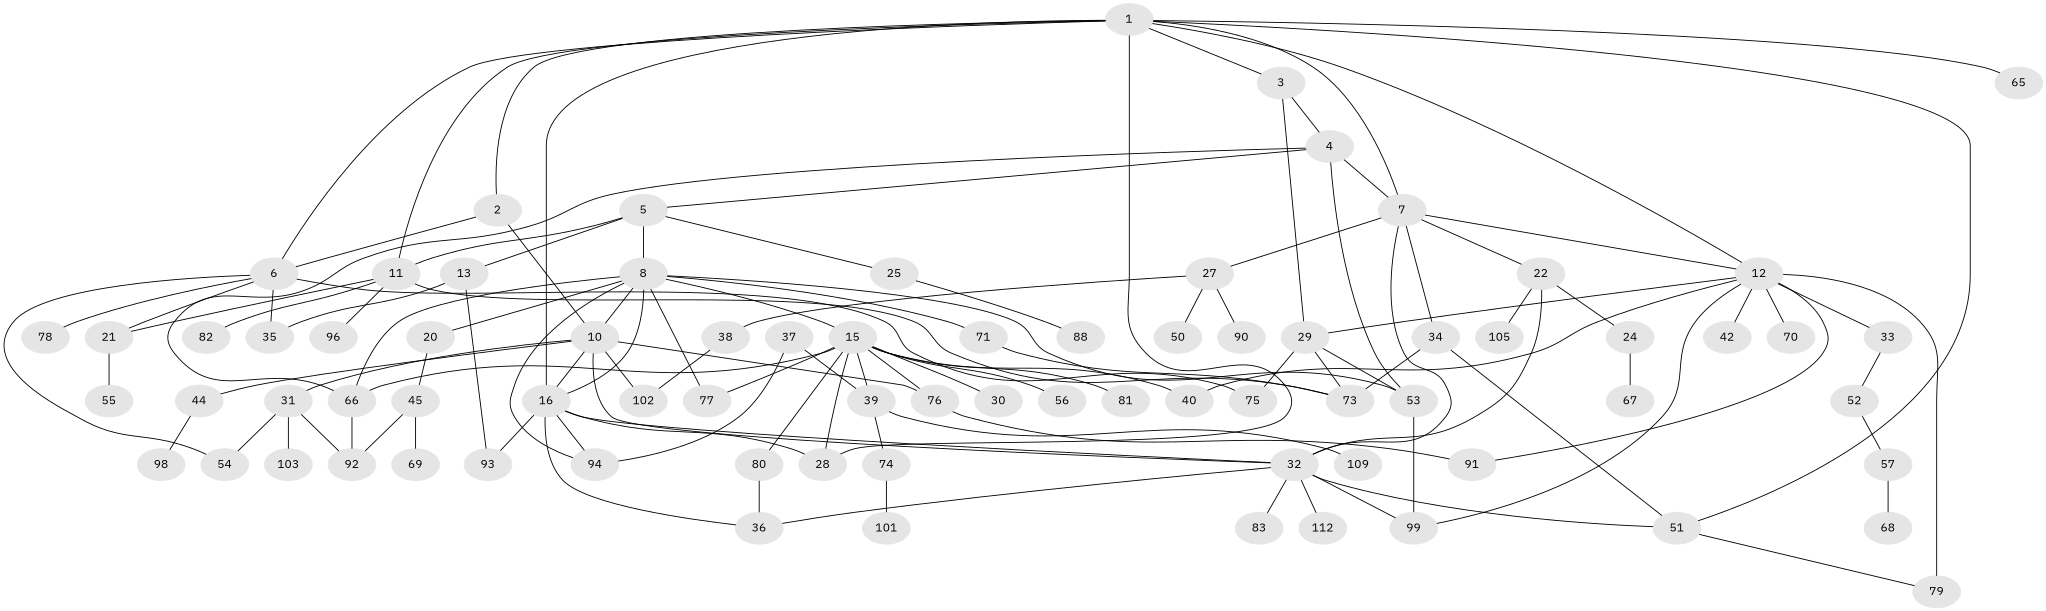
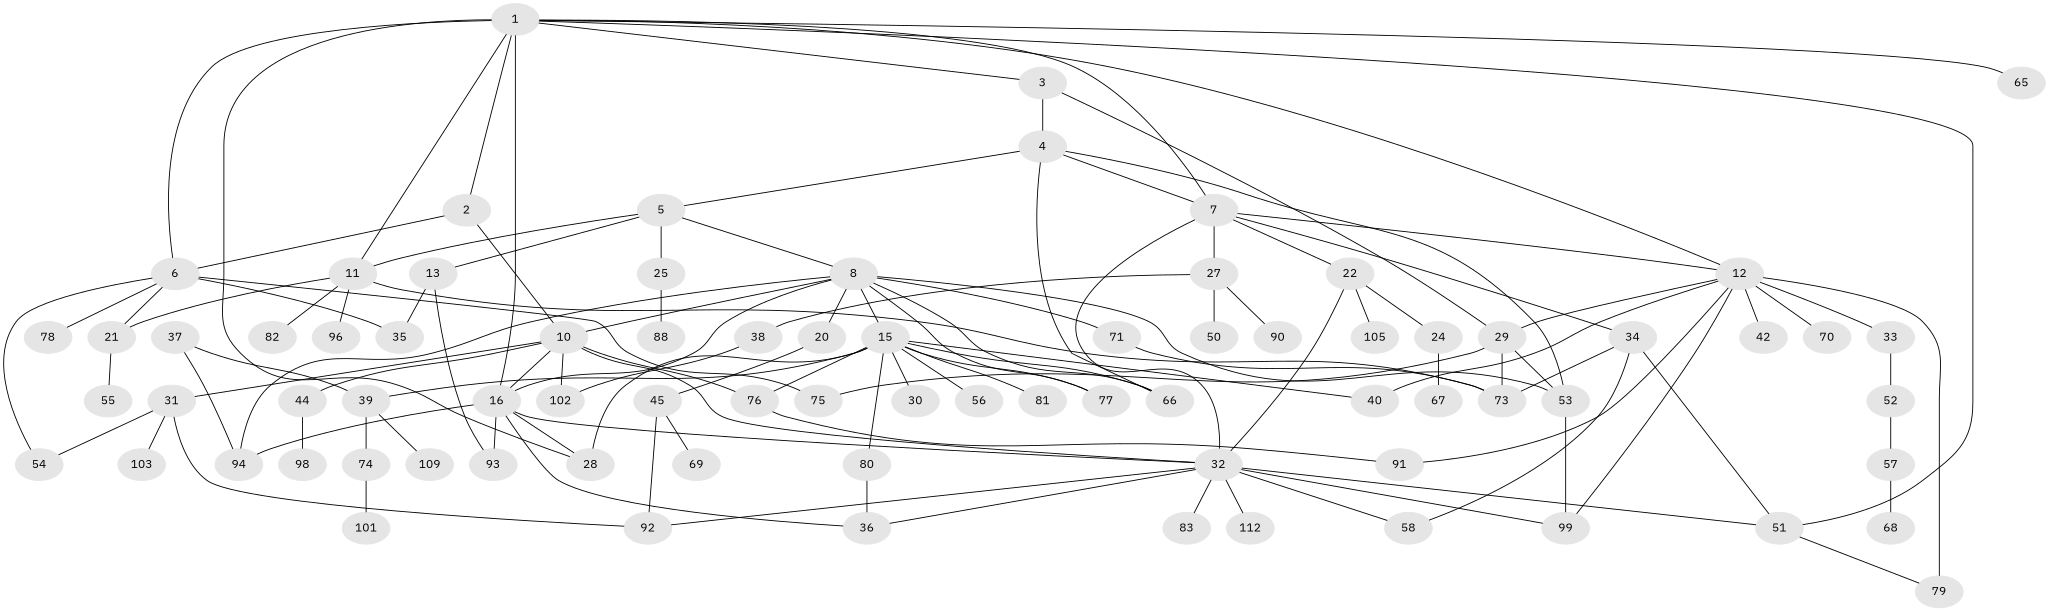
  graph {
    fontname="IBM Plex Sans"
    node [color=gray90 fontname="IBM Plex Sans" style=filled]
    edge [fontname="IBM Plex Sans"]
    1
    2
    3
    6 [super="+41+23"]
    7 [super="+43"]
    11
    12 [super="+18+14"]
    16 [super="+46"]
    28 [super="+85"]
    51
    65
    10 [super="+97+17"]
    4
    29
    21
    35
    54 [super="+100"]
    75
    78
    22
    27
    32 [super="+49"]
    34
    73 [super="+104+108"]
    82 [super="+84"]
    96
    33 [super="+47"]
    40 [super="+86"]
    42
    70
    79 [super="+107"]
    91
    99 [super="+106"]
    94
    93
    36
    31
    44
    76 [super="+113"]
    102
    5
    53
    66
    8 [super="+110+9"]
    13
    25
    15 [super="+19"]
    20 [super="+95"]
    71
    77 [super="+87"]
    88
    55
    24 [super="+63"]
    105
    38
    50
    90
    92
+   58
    83
    112
    30
    39
    56
    80
    81
    45
    37 [super="+72"]
    103
    98
    52
    74
    109
    69
    67
    57
    101
    68
    1 -- 2
    1 -- 3
    1 -- 6 [weight=2]
    1 -- 7
    1 -- 11
    1 -- 12
    1 -- 16
    1 -- 28
    1 -- 51
    1 -- 65
    2 -- 6
    2 -- 10
    3 -- 4
    3 -- 29
    6 -- 21
    6 -- 35
    6 -- 54
    6 -- 75
    6 -- 78
    7 -- 12
    7 -- 22
    7 -- 27
    7 -- 32
    7 -- 34
    11 -- 21
    11 -- 73
    11 -- 82
    11 -- 96
    12 -- 29
    12 -- 33 [weight=2]
    12 -- 40
    12 -- 42
    12 -- 70
    12 -- 79 [weight=2]
    12 -- 91
    12 -- 99
    16 -- 28
    16 -- 32
    16 -- 94
    16 -- 93
    16 -- 36
    51 -- 79
    10 -- 16
    10 -- 32
    10 -- 31
    10 -- 44
    10 -- 76
    10 -- 102
    4 -- 7
    4 -- 5
    4 -- 53
    4 -- 66
    29 -- 75
    29 -- 73
    29 -- 53
    21 -- 55
    22 -- 32
    22 -- 24
    22 -- 105
    27 -- 38
    27 -- 50
    27 -- 90
    32 -- 51
    32 -- 99
    32 -- 36
-   66 -- 92
+   32 -- 92
+   32 -- 58
    32 -- 83
    32 -- 112
    34 -- 51
    34 -- 73
+   34 -- 58
    33 -- 52
    31 -- 54
    31 -- 92
    31 -- 103
    44 -- 98
    76 -- 91
    5 -- 11
    5 -- 8
    5 -- 13
    5 -- 25
    53 -- 99
    8 -- 16
    8 -- 10
    8 -- 94
    8 -- 53
    8 -- 66
    8 -- 15
    8 -- 20
    8 -- 71
    8 -- 77
    13 -- 35
    13 -- 93
    25 -- 88
    15 -- 28
    15 -- 40
    15 -- 76
    15 -- 66
    15 -- 77
    15 -- 30
    15 -- 39
    15 -- 56
    15 -- 80
    15 -- 81
    20 -- 45
    71 -- 73
    24 -- 67
    38 -- 102
    39 -- 74
    39 -- 109
    80 -- 36
    45 -- 92
    45 -- 69
    37 -- 94
    37 -- 39
    52 -- 57
    74 -- 101
    57 -- 68
  }
